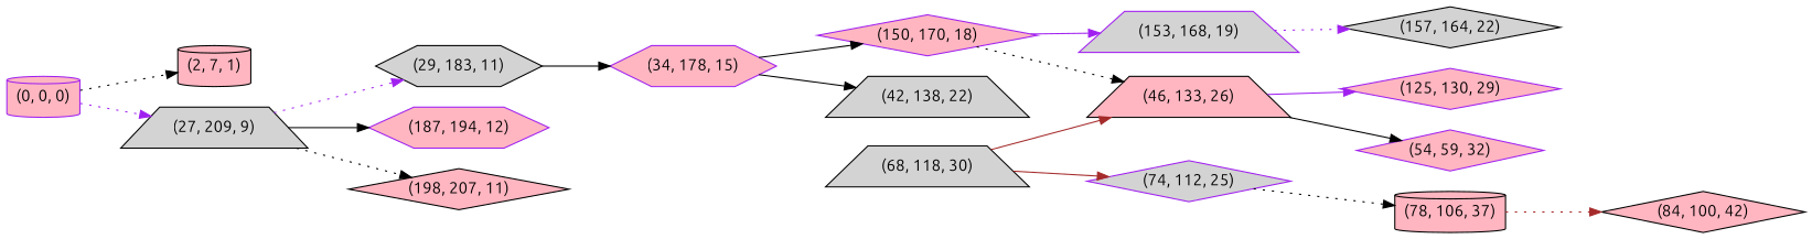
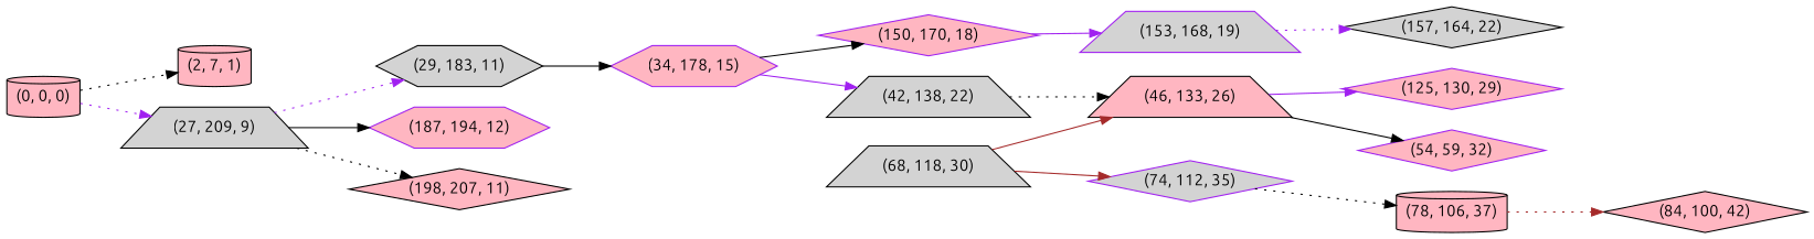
  digraph {
    fontname=Ubuntu
    rankdir=LR
    node [color=black fillcolor=lightpink fontname=Ubuntu shape=diamond style=filled]
    edge [color=black fontname=Ubuntu style=solid]
-   "(0, 0, 0)" [color=purple shape=cylinder]
+   "(0, 0, 0)" [shape=cylinder]
    "(2, 7, 1)" [shape=cylinder]
    "(27, 209, 9)" [fillcolor=lightgrey shape=trapezium]
    "(29, 183, 11)" [fillcolor=lightgrey shape=hexagon]
    "(187, 194, 12)" [color=purple shape=hexagon]
    "(198, 207, 11)"
    "(34, 178, 15)" [color=purple shape=hexagon]
    "(42, 138, 22)" [fillcolor=lightgrey shape=trapezium]
    "(150, 170, 18)" [color=purple]
    "(46, 133, 26)" [shape=trapezium]
    "(153, 168, 19)" [color=purple fillcolor=lightgrey shape=trapezium]
    "(54, 59, 32)" [color=purple]
    "(125, 130, 29)" [color=purple]
    "(68, 118, 30)" [fillcolor=lightgrey shape=trapezium]
-   "(74, 112, 35)" [color=purple fillcolor=lightgrey label="(74, 112, 25)"]
+   "(74, 112, 35)" [color=purple fillcolor=lightgrey]
    "(78, 106, 37)" [shape=cylinder]
    "(84, 100, 42)"
    "(157, 164, 22)" [fillcolor=lightgrey]
    "(0, 0, 0)" -> "(2, 7, 1)" [style=dotted]
    "(0, 0, 0)" -> "(27, 209, 9)" [color=purple style=dotted]
    "(27, 209, 9)" -> "(29, 183, 11)" [color=purple style=dotted]
    "(27, 209, 9)" -> "(187, 194, 12)"
    "(27, 209, 9)" -> "(198, 207, 11)" [style=dotted]
    "(29, 183, 11)" -> "(34, 178, 15)"
-   "(34, 178, 15)" -> "(42, 138, 22)"
+   "(34, 178, 15)" -> "(42, 138, 22)" [color=purple]
    "(34, 178, 15)" -> "(150, 170, 18)"
-   "(150, 170, 18)" -> "(46, 133, 26)" [style=dotted]
+   "(42, 138, 22)" -> "(46, 133, 26)" [style=dotted]
    "(150, 170, 18)" -> "(153, 168, 19)" [color=purple]
    "(46, 133, 26)" -> "(54, 59, 32)"
    "(46, 133, 26)" -> "(125, 130, 29)" [color=purple]
    "(153, 168, 19)" -> "(157, 164, 22)" [color=purple style=dotted]
    "(68, 118, 30)" -> "(46, 133, 26)" [color=brown]
    "(68, 118, 30)" -> "(74, 112, 35)" [color=brown]
    "(74, 112, 35)" -> "(78, 106, 37)" [style=dotted]
    "(78, 106, 37)" -> "(84, 100, 42)" [color=brown style=dotted]
  }
